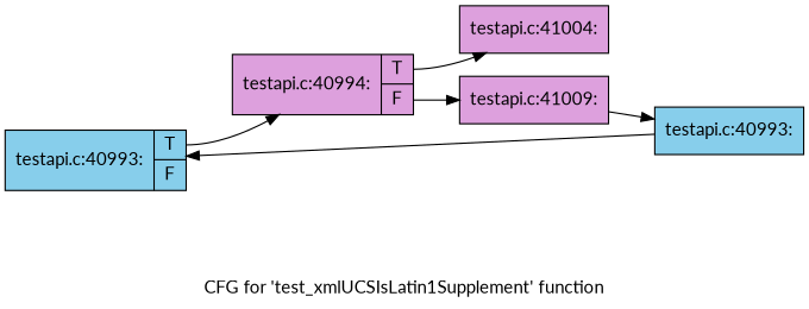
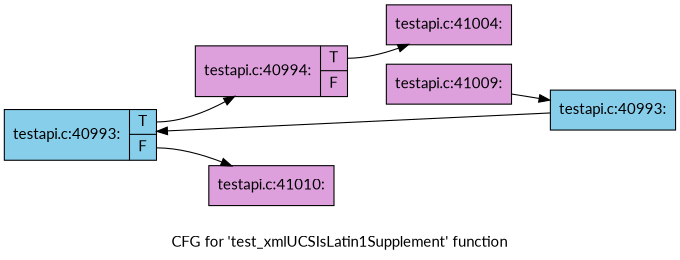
  digraph {
    fontname=Lato
    label="CFG for 'test_xmlUCSIsLatin1Supplement' function"
    rankdir=LR
    node [fillcolor=plum fontname=Lato shape=record style=filled]
    edge [fontname=Lato]
    n1 [fillcolor=skyblue label="{testapi.c:40993:|{<s0>T|<s1>F}}"]
    n2 [label="{testapi.c:40994:|{<s0>T|<s1>F}}"]
+   n3 [label="{testapi.c:41010:}"]
    n4 [label="{testapi.c:41004:}"]
    n5 [label="{testapi.c:41009:}"]
    n6 [fillcolor=skyblue label="{testapi.c:40993:}"]
    n1 -> n2 [tailport=s0]
+   n1 -> n3 [tailport=s1]
    n2 -> n4 [tailport=s0]
-   n2 -> n5 [tailport=s1]
    n5 -> n6
    n6 -> n1
  }
